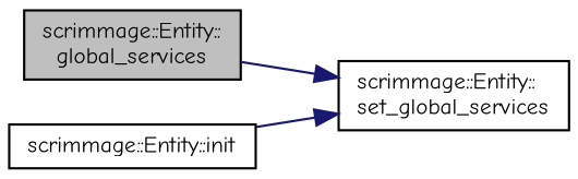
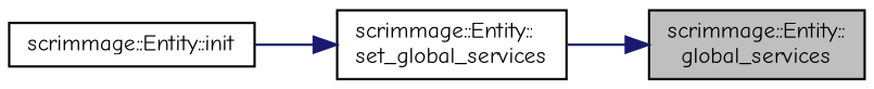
  digraph {
    fontname="Comic Neue"
    rankdir=RL
    node [color=black fillcolor=white fontname="Comic Neue" fontsize=10 shape=record style=filled]
    edge [color=midnightblue dir=back fontname="Comic Neue" fontsize=10 labelfontname=Helvetica labelfontsize=10 style=solid]
    n1 [fillcolor=grey75 fontcolor=black height=0.2 label="scrimmage::Entity::\lglobal_services" width=0.4]
    n2 [height=0.2 label="scrimmage::Entity::\lset_global_services" width=0.4]
    n3 [height=0.2 label="scrimmage::Entity::init" width=0.4]
-   n2 -> n1
+   n1 -> n2
    n2 -> n3
  }
